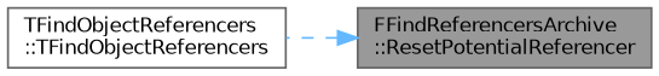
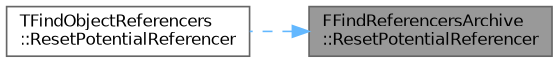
  digraph {
    rankdir=RL
    node [fontname=Helvetica fontsize=10 shape=box style=filled]
    n1 [color=gray40 fillcolor=grey60 fontcolor=black height=0.2 label="FFindReferencersArchive\l::ResetPotentialReferencer" width=0.4]
-   n2 [color=grey40 fillcolor=white height=0.2 label="TFindObjectReferencers\l::TFindObjectReferencers" width=0.4]
+   n2 [color=grey40 fillcolor=white height=0.2 label="TFindObjectReferencers\l::ResetPotentialReferencer" width=0.4]
    n1 -> n2 [color=steelblue1 dir=back fontname=Helvetica fontsize=10 labelfontname=Helvetica labelfontsize=10 style=dashed]
  }
